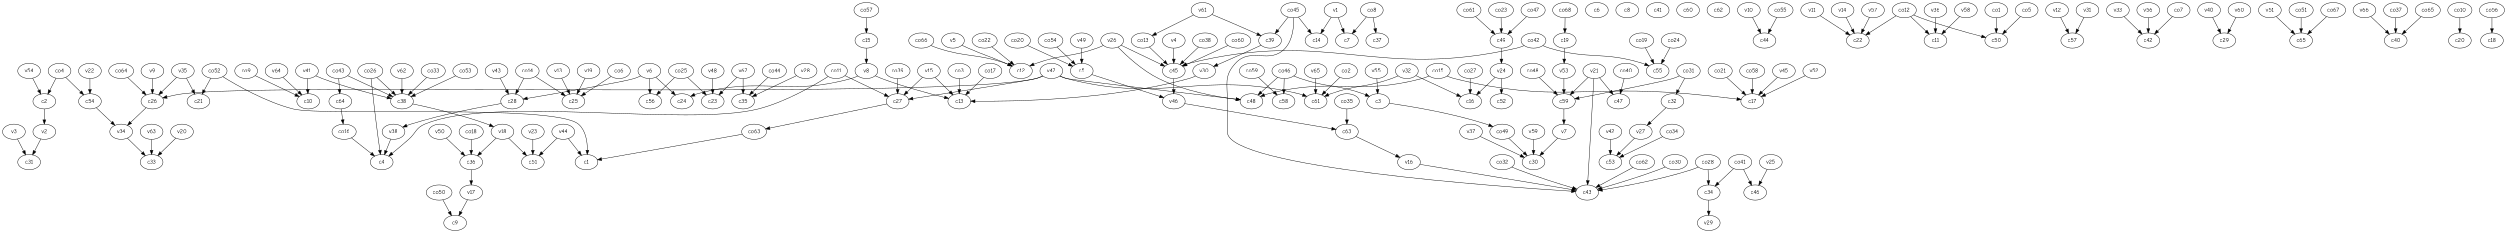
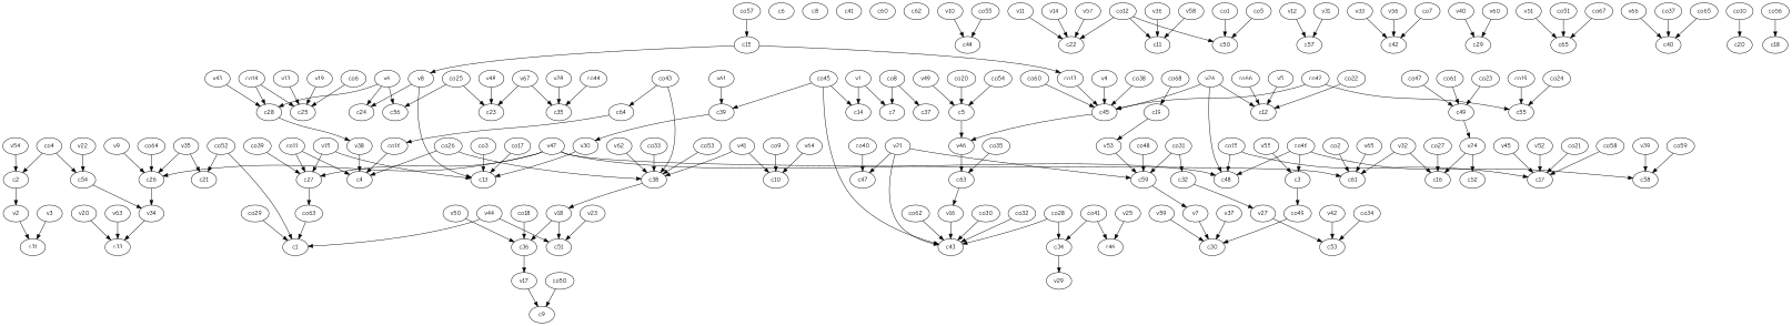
  strict digraph {
    fontname="Comic Neue"
    node [fontname="Comic Neue"]
    edge [fontname="Comic Neue" weight=1]
    c2
    v2
    c31
    c3
    co49
    c30
    c5
    v46
    c63
    c6
    c8
    c15
    v8
    co13
    c24
    c13
    c45
    c19
    v53
    c59
    c26
    v34
    c33
    c27
    co63
    c1
    c28
    v38
    c4
    c32
    v27
    c53
    c36
    v17
    c9
    c38
    v18
    c51
    c39
    v30
    c41
    c49
    v24
    c16
    c52
    v7
    c60
    c62
    v16
    c43
    c64
    co16
    v1
    c7
    c14
    v3
    v4
    v5
    c12
    v6
    c56
    v9
    v10
    c44
    v11
    c22
    v12
    c57
    v13
    c25
    v14
    v15
    v19
    v20
    v21
    c47
    v22
    c54
    v23
    v25
    c46
    v26
    c48
    v28
    c35
    c34
    v29
    v31
    v32
    c61
    v33
    c42
    v35
    c21
    v36
    c11
    v37
+   v39
    c58
    v40
    c29
    v41
    c10
    v42
    v43
    v44
    v45
    c17
    v47
    v48
    c23
    v49
    v50
    v51
    c65
    v52
    v54
    v55
    v56
    v57
    v58
    v59
    v60
    v61
    v62
    v63
    v64
    v65
    v66
    c40
    v67
    co1
    c50
    co2
    co3
    co4
    co5
    co6
    co7
    co8
    c37
    co9
    co10
    c20
    co11
    co12
    co14
    co15
    co17
    co18
    co19
    c55
    co20
    co21
    co22
    co23
    co24
    co25
    co26
    co27
    co28
+   co29
    co30
    co31
    co32
    co33
    co34
    co35
    co37
    co38
    co39
    co40
    co41
    co42
    co43
    co44
    co45
    co46
    co47
    co48
    co50
    co51
    co52
    co53
    co54
    co55
    co56
    c18
    co57
    co58
    co59
    co60
    co61
    co62
    co64
    co65
    co66
    co67
    co68
    c2 -> v2
    v2 -> c31
    c3 -> co49
    co49 -> c30
    c5 -> v46
    v46 -> c63
    c63 -> v16
    c15 -> v8
-   v61 -> co13
+   c15 -> co13
    v8 -> c24
    v8 -> c13
    co13 -> c45
    c45 -> v46
    c19 -> v53
    v53 -> c59
    c59 -> v7
    c26 -> v34
    v34 -> c33
    c27 -> co63
    co63 -> c1
    c28 -> v38
    v38 -> c4
    c32 -> v27
    v27 -> c53
    c36 -> v17
    v17 -> c9
    c38 -> v18
    v18 -> c36
    v18 -> c51
    c39 -> v30
    v30 -> c13
    c49 -> v24
    v24 -> c16
    v24 -> c52
    v7 -> c30
    v16 -> c43
    c64 -> co16
    co16 -> c4
    v1 -> c7
    v1 -> c14
    v3 -> c31
    v4 -> c45
    v5 -> c12
    v6 -> c24
    v6 -> c28
    v6 -> c56
    v9 -> c26
    v10 -> c44
    v11 -> c22
    v12 -> c57
    v13 -> c25
    v14 -> c22
    v15 -> c13
    v15 -> c27
    v19 -> c25
    v20 -> c33
    v21 -> c59
    v21 -> c43
    v21 -> c47
    v22 -> c54
    c54 -> v34
    v23 -> c51
    v25 -> c46
    v26 -> c45
    v26 -> c12
    v26 -> c48
    v28 -> c35
    c34 -> v29
    v31 -> c57
    v32 -> c16
    v32 -> c61
    v33 -> c42
    v35 -> c26
    v35 -> c21
    v36 -> c11
    v37 -> c30
+   v39 -> c58
    v40 -> c29
    v41 -> c38
    v41 -> c10
    v42 -> c53
    v43 -> c28
    v44 -> c1
    v44 -> c51
    v45 -> c17
    v47 -> c26
    v47 -> c27
    v47 -> c48
    v47 -> c61
    v48 -> c23
    v49 -> c5
    v50 -> c36
    v51 -> c65
    v52 -> c17
    v54 -> c2
    v55 -> c3
    v56 -> c42
    v57 -> c22
    v58 -> c11
    v59 -> c30
    v60 -> c29
    v61 -> c39
    v62 -> c38
    v63 -> c33
    v64 -> c10
    v65 -> c61
    v66 -> c40
    v67 -> c35
    v67 -> c23
    co1 -> c50
    co2 -> c61
    co3 -> c13
    co4 -> c2
    co4 -> c54
    co5 -> c50
    co6 -> c25
    co7 -> c42
    co8 -> c7
    co8 -> c37
    co9 -> c10
    co10 -> c20
    co11 -> c27
    co11 -> c4
    co12 -> c22
    co12 -> c11
    co12 -> c50
    co14 -> c28
    co14 -> c25
    co15 -> c48
    co15 -> c17
    co17 -> c13
    co18 -> c36
    co19 -> c55
    co20 -> c5
    co21 -> c17
    co22 -> c12
    co23 -> c49
    co24 -> c55
    co25 -> c56
    co25 -> c23
    co26 -> c4
    co26 -> c38
    co27 -> c16
    co28 -> c43
    co28 -> c34
+   co29 -> c1
    co30 -> c43
    co31 -> c59
    co31 -> c32
    co32 -> c43
    co33 -> c38
    co34 -> c53
    co35 -> c63
    co37 -> c40
    co38 -> c45
    co39 -> c27
    co40 -> c47
    co41 -> c46
    co41 -> c34
    co42 -> c45
    co42 -> c55
    co43 -> c38
    co43 -> c64
    co44 -> c35
    co45 -> c39
    co45 -> c43
    co45 -> c14
    co46 -> c3
    co46 -> c48
    co46 -> c58
    co47 -> c49
    co48 -> c59
    co50 -> c9
    co51 -> c65
    co52 -> c1
    co52 -> c21
    co53 -> c38
    co54 -> c5
    co55 -> c44
    co56 -> c18
    co57 -> c15
    co58 -> c17
    co59 -> c58
    co60 -> c45
    co61 -> c49
    co62 -> c43
    co64 -> c26
    co65 -> c40
    co66 -> c12
    co67 -> c65
    co68 -> c19
  }
